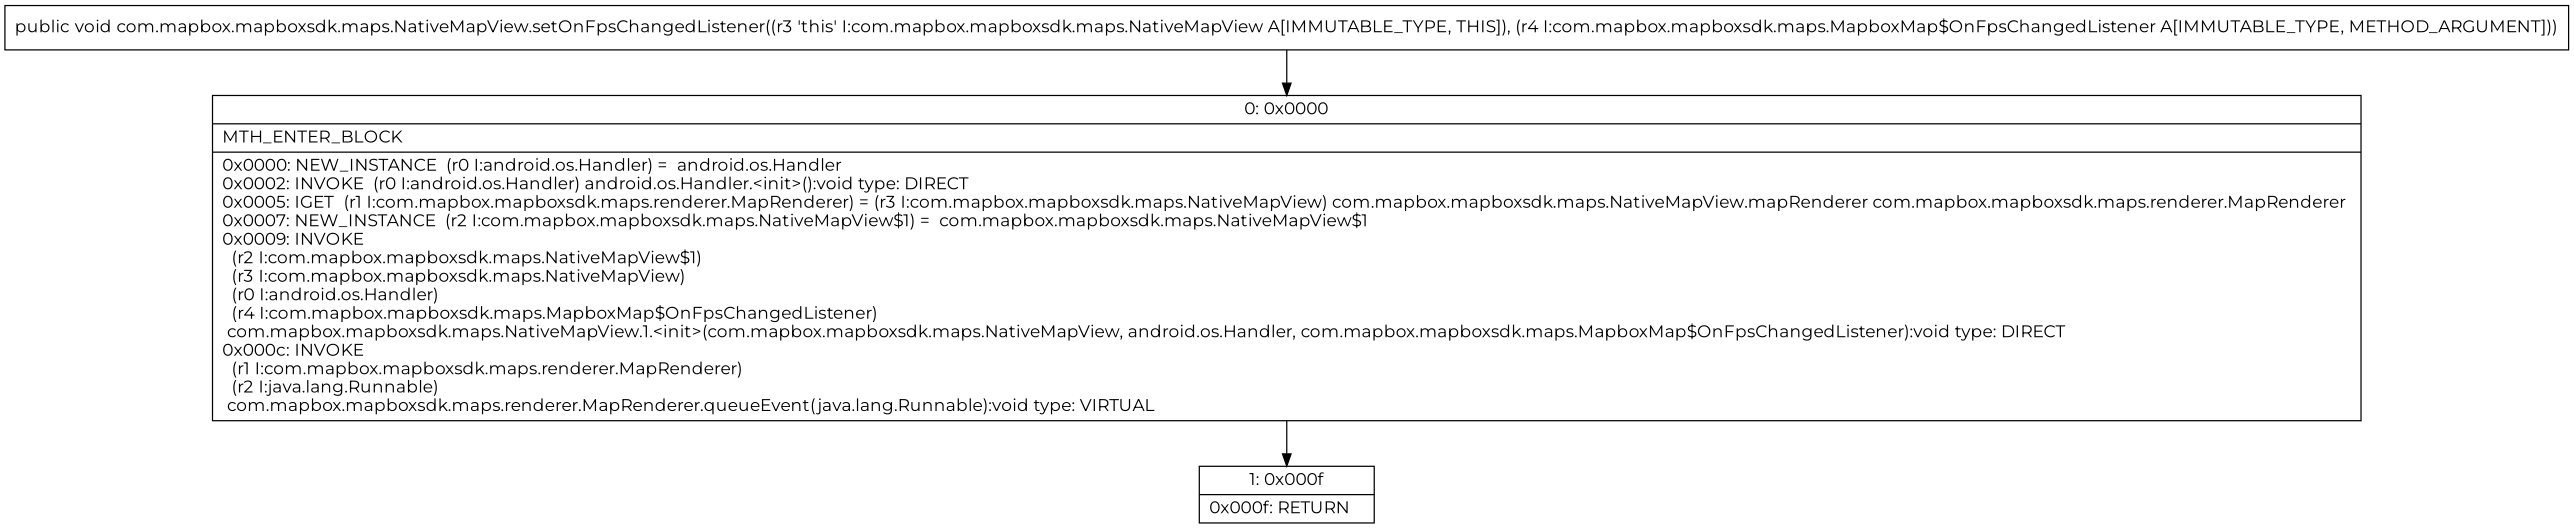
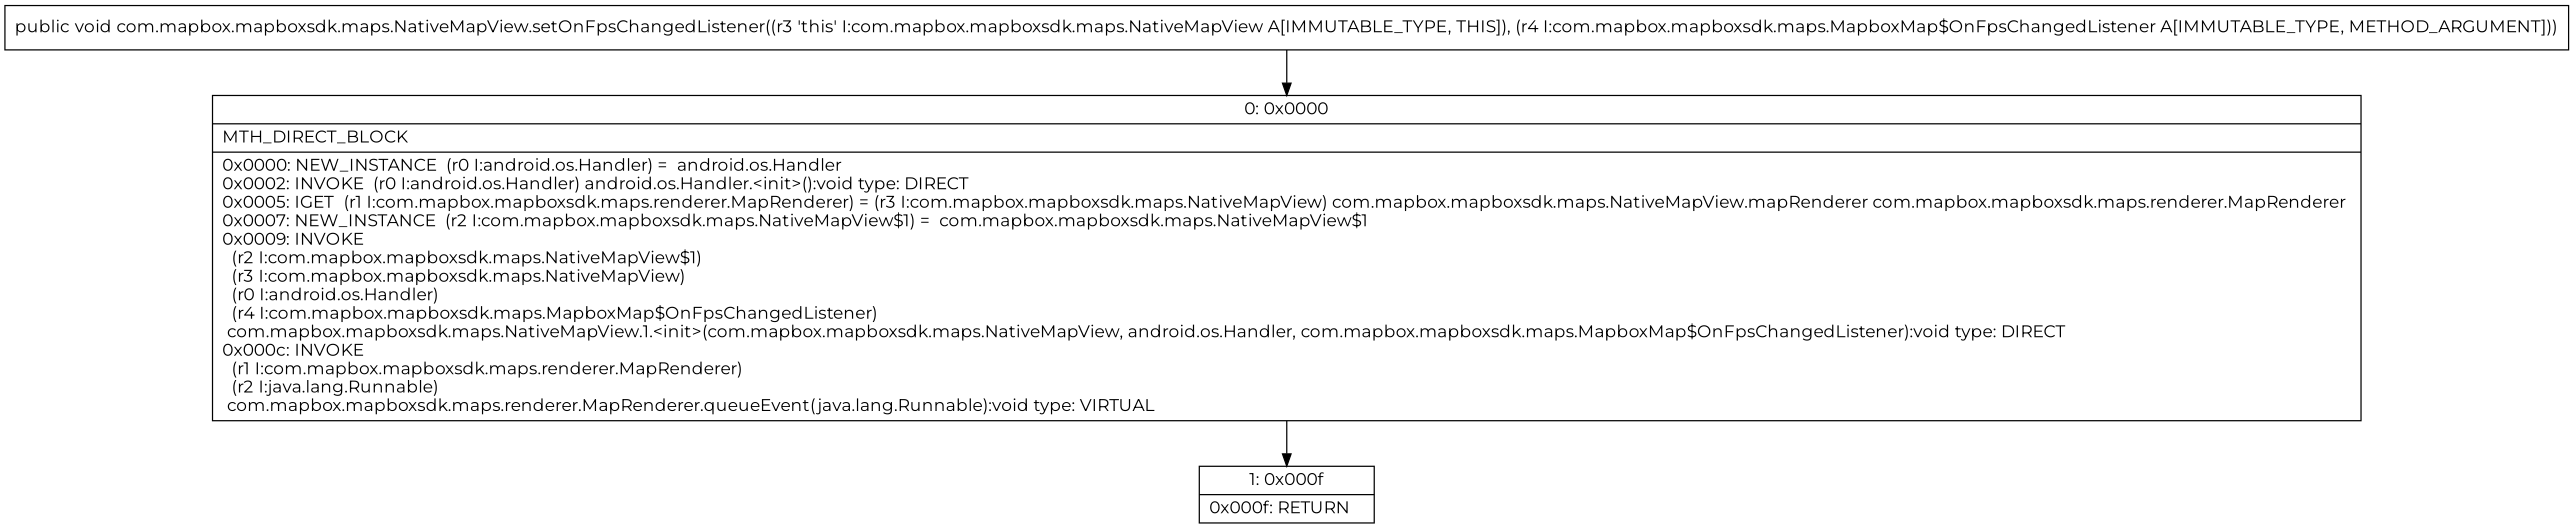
  digraph {
    fontname=Montserrat
    node [shape=record fontname=Montserrat]
    edge [fontname=Montserrat]
-   n1 [label="{0\:\ 0x0000|MTH_ENTER_BLOCK\l|0x0000: NEW_INSTANCE  (r0 I:android.os.Handler) =  android.os.Handler \l0x0002: INVOKE  (r0 I:android.os.Handler) android.os.Handler.\<init\>():void type: DIRECT \l0x0005: IGET  (r1 I:com.mapbox.mapboxsdk.maps.renderer.MapRenderer) = (r3 I:com.mapbox.mapboxsdk.maps.NativeMapView) com.mapbox.mapboxsdk.maps.NativeMapView.mapRenderer com.mapbox.mapboxsdk.maps.renderer.MapRenderer \l0x0007: NEW_INSTANCE  (r2 I:com.mapbox.mapboxsdk.maps.NativeMapView$1) =  com.mapbox.mapboxsdk.maps.NativeMapView$1 \l0x0009: INVOKE  \l  (r2 I:com.mapbox.mapboxsdk.maps.NativeMapView$1)\l  (r3 I:com.mapbox.mapboxsdk.maps.NativeMapView)\l  (r0 I:android.os.Handler)\l  (r4 I:com.mapbox.mapboxsdk.maps.MapboxMap$OnFpsChangedListener)\l com.mapbox.mapboxsdk.maps.NativeMapView.1.\<init\>(com.mapbox.mapboxsdk.maps.NativeMapView, android.os.Handler, com.mapbox.mapboxsdk.maps.MapboxMap$OnFpsChangedListener):void type: DIRECT \l0x000c: INVOKE  \l  (r1 I:com.mapbox.mapboxsdk.maps.renderer.MapRenderer)\l  (r2 I:java.lang.Runnable)\l com.mapbox.mapboxsdk.maps.renderer.MapRenderer.queueEvent(java.lang.Runnable):void type: VIRTUAL \l}"]
+   n1 [label="{0\:\ 0x0000|MTH_DIRECT_BLOCK\l|0x0000: NEW_INSTANCE  (r0 I:android.os.Handler) =  android.os.Handler \l0x0002: INVOKE  (r0 I:android.os.Handler) android.os.Handler.\<init\>():void type: DIRECT \l0x0005: IGET  (r1 I:com.mapbox.mapboxsdk.maps.renderer.MapRenderer) = (r3 I:com.mapbox.mapboxsdk.maps.NativeMapView) com.mapbox.mapboxsdk.maps.NativeMapView.mapRenderer com.mapbox.mapboxsdk.maps.renderer.MapRenderer \l0x0007: NEW_INSTANCE  (r2 I:com.mapbox.mapboxsdk.maps.NativeMapView$1) =  com.mapbox.mapboxsdk.maps.NativeMapView$1 \l0x0009: INVOKE  \l  (r2 I:com.mapbox.mapboxsdk.maps.NativeMapView$1)\l  (r3 I:com.mapbox.mapboxsdk.maps.NativeMapView)\l  (r0 I:android.os.Handler)\l  (r4 I:com.mapbox.mapboxsdk.maps.MapboxMap$OnFpsChangedListener)\l com.mapbox.mapboxsdk.maps.NativeMapView.1.\<init\>(com.mapbox.mapboxsdk.maps.NativeMapView, android.os.Handler, com.mapbox.mapboxsdk.maps.MapboxMap$OnFpsChangedListener):void type: DIRECT \l0x000c: INVOKE  \l  (r1 I:com.mapbox.mapboxsdk.maps.renderer.MapRenderer)\l  (r2 I:java.lang.Runnable)\l com.mapbox.mapboxsdk.maps.renderer.MapRenderer.queueEvent(java.lang.Runnable):void type: VIRTUAL \l}"]
    n2 [label="{1\:\ 0x000f|0x000f: RETURN   \l}"]
    n3 [label="{public void com.mapbox.mapboxsdk.maps.NativeMapView.setOnFpsChangedListener((r3 'this' I:com.mapbox.mapboxsdk.maps.NativeMapView A[IMMUTABLE_TYPE, THIS]), (r4 I:com.mapbox.mapboxsdk.maps.MapboxMap$OnFpsChangedListener A[IMMUTABLE_TYPE, METHOD_ARGUMENT])) }"]
    n1 -> n2
    n3 -> n1
  }
